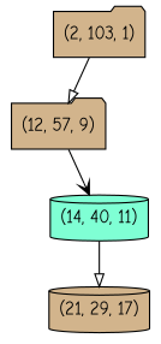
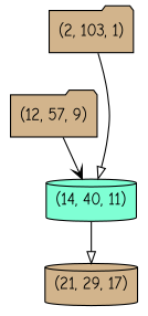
  digraph {
    fontname="Comic Neue"
    node [fillcolor=tan fontname="Comic Neue" shape=folder style=filled]
    edge [arrowhead=onormal fontname="Comic Neue"]
    "(2, 103, 1)"
    "(12, 57, 9)"
    "(14, 40, 11)" [fillcolor=aquamarine shape=cylinder]
    "(21, 29, 17)" [shape=cylinder]
-   "(2, 103, 1)" -> "(12, 57, 9)"
+   "(2, 103, 1)" -> "(14, 40, 11)"
    "(12, 57, 9)" -> "(14, 40, 11)" [arrowhead=vee]
    "(14, 40, 11)" -> "(21, 29, 17)"
  }
